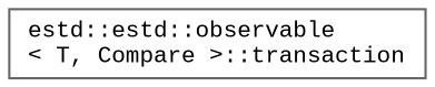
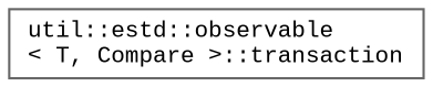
  digraph {
    rankdir=LR
    fontname="Liberation Mono"
-   n1 [color=grey40 fillcolor=white fontname="Liberation Mono" fontsize=10 height=0.2 label="estd::estd::observable\l\< T, Compare \>::transaction" shape=box style=filled width=0.4]
+   n1 [color=grey40 fillcolor=white fontname="Liberation Mono" fontsize=10 height=0.2 label="util::estd::observable\l\< T, Compare \>::transaction" shape=box style=filled width=0.4]
  }
